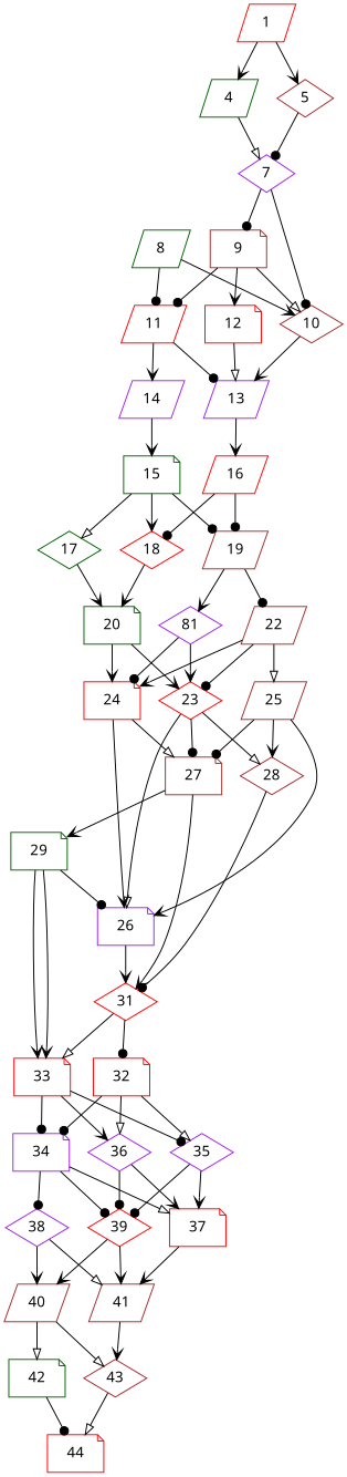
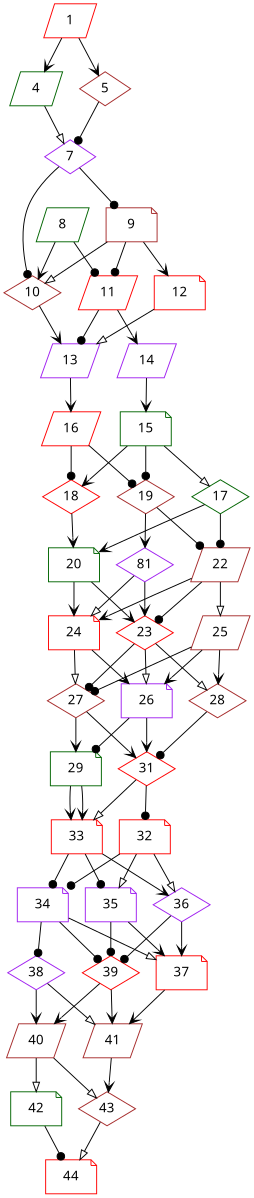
  digraph {
    fontname="Noto Sans"
    node [alpha=0.16 color=red fontname="Noto Sans" shape=diamond]
    edge [arrowhead=vee fontname="Noto Sans"]
    1 [alpha=0.02 expect_size=34917376 shape=parallelogram]
    4 [alpha=0.03 color=darkgreen expect_size=43096064 shape=parallelogram]
    5 [alpha=0.06 color=brown expect_size=21765120]
    7 [alpha=0.19 color=purple expect_size=51223552]
    9 [alpha=0.12 color=brown expect_size=31812608 shape=note]
    10 [alpha=0.18 color=brown expect_size=18929664]
    8 [alpha=0.18 color=darkgreen expect_size=41906176 shape=parallelogram]
    11 [alpha=0.03 expect_size=40808448 shape=parallelogram]
    12 [alpha=0.04 expect_size=46229504 shape=note]
    13 [color=purple expect_size=20214784 shape=parallelogram]
    14 [alpha=0.19 color=purple expect_size=33327104 shape=parallelogram]
    16 [alpha=0.15 expect_size=7734272 shape=parallelogram]
    15 [color=darkgreen expect_size=40323072 shape=note]
    18 [alpha=0.15 expect_size=6257664]
-   19 [alpha=0.01 color=brown expect_size=48031744 shape=parallelogram]
+   19 [alpha=0.01 color=brown expect_size=48031744]
    17 [alpha=0.18 color=darkgreen expect_size=9561088]
    20 [color=darkgreen expect_size=29171712 shape=note]
    22 [alpha=0.11 color=brown expect_size=29794304 shape=parallelogram]
    n19 [alpha=0.03 color=purple expect_size=23677952 label=81]
    23 [alpha=0.15 expect_size=38307840]
    24 [alpha=0.15 expect_size=27911168 shape=note]
    25 [alpha=0.02 color=brown expect_size=25681920 shape=parallelogram]
    26 [alpha=0.04 color=purple expect_size=15652864 shape=note]
-   27 [alpha=0.06 color=brown expect_size=50162688 shape=note]
+   27 [alpha=0.06 color=brown expect_size=50162688]
    28 [alpha=0.04 color=brown expect_size=45972480]
    29 [alpha=0.12 color=darkgreen expect_size=33273856 shape=note]
    31 [expect_size=24939520]
    33 [expect_size=10161152 shape=note]
    32 [alpha=0.03 expect_size=32094208 shape=note]
    34 [alpha=0.01 color=purple expect_size=45065216 shape=note]
-   35 [alpha=0.01 color=purple expect_size=33102848]
+   35 [alpha=0.01 color=purple expect_size=33102848 shape=note]
    36 [alpha=0.02 color=purple expect_size=37982208]
    37 [alpha=0.05 expect_size=48380928 shape=note]
    38 [alpha=0.09 color=purple expect_size=15907840]
    39 [alpha=0.10 expect_size=24413184]
    41 [alpha=0.01 color=brown expect_size=21827584 shape=parallelogram]
    40 [alpha=0.02 color=brown expect_size=6095872 shape=parallelogram]
    43 [alpha=0.15 color=brown expect_size=20008960]
    42 [alpha=0.11 color=darkgreen expect_size=12803072 shape=note]
    44 [alpha=0.08 expect_size=11232256 shape=note]
    1 -> 4
    1 -> 5
    4 -> 7 [arrowhead=onormal]
    5 -> 7 [arrowhead=dot]
    7 -> 9 [arrowhead=dot]
    7 -> 10 [arrowhead=dot]
    9 -> 10 [arrowhead=onormal]
    9 -> 11 [arrowhead=dot]
    9 -> 12
    10 -> 13
    8 -> 10
    8 -> 11 [arrowhead=dot]
    11 -> 13 [arrowhead=dot]
    11 -> 14
    12 -> 13 [arrowhead=onormal]
    13 -> 16
    14 -> 15
    16 -> 18 [arrowhead=dot]
    16 -> 19 [arrowhead=dot]
    15 -> 18
    15 -> 19 [arrowhead=dot]
    15 -> 17 [arrowhead=onormal]
    18 -> 20
    19 -> 22 [arrowhead=dot]
    19 -> n19
    17 -> 20
+   17 -> 22 [arrowhead=dot]
    20 -> 23
    20 -> 24
    22 -> 23 [arrowhead=dot]
    22 -> 24
    22 -> 25 [arrowhead=onormal]
    n19 -> 23
-   n19 -> 24 [arrowhead=dot]
+   n19 -> 24 [arrowhead=onormal]
    23 -> 26 [arrowhead=onormal]
    23 -> 27 [arrowhead=dot]
    23 -> 28 [arrowhead=onormal]
    24 -> 26
    24 -> 27 [arrowhead=onormal]
    25 -> 26
    25 -> 27 [arrowhead=dot]
    25 -> 28
-   29 -> 26 [arrowhead=dot]
+   26 -> 29 [arrowhead=dot]
    26 -> 31
    27 -> 29
    27 -> 31
    28 -> 31 [arrowhead=dot]
    29 -> 33
    29 -> 33
    31 -> 33 [arrowhead=onormal]
    31 -> 32 [arrowhead=dot]
    33 -> 34 [arrowhead=dot]
    33 -> 35 [arrowhead=dot]
    33 -> 36
    32 -> 34 [arrowhead=dot]
    32 -> 35 [arrowhead=onormal]
    32 -> 36 [arrowhead=onormal]
    34 -> 37 [arrowhead=onormal]
    34 -> 38 [arrowhead=dot]
    34 -> 39 [arrowhead=dot]
    35 -> 37
    35 -> 39 [arrowhead=dot]
    36 -> 37
    36 -> 39 [arrowhead=dot]
    37 -> 41
    38 -> 41 [arrowhead=onormal]
    38 -> 40
    39 -> 41
    39 -> 40
    41 -> 43
    40 -> 43 [arrowhead=onormal]
    40 -> 42 [arrowhead=onormal]
    43 -> 44 [arrowhead=onormal]
    42 -> 44 [arrowhead=dot]
  }
